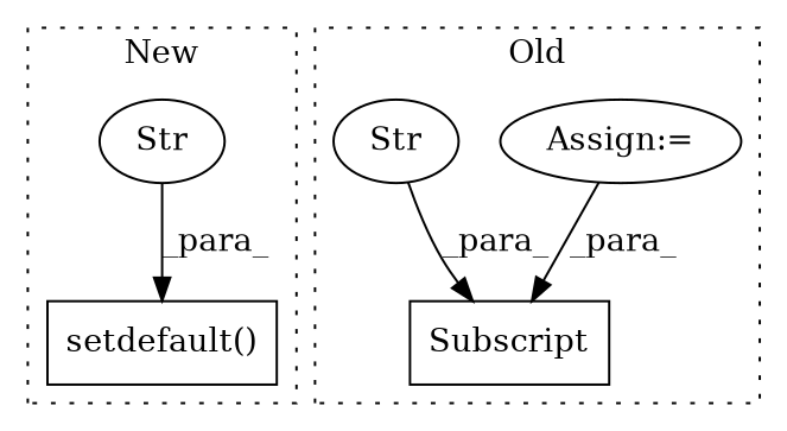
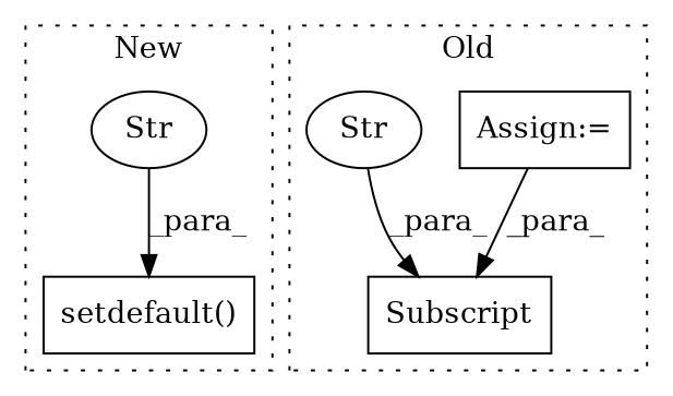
  digraph {
    node [a=66 shape=box]
    n1 [a=75 l="22,1" label="setdefault()" s="626,671"]
    n2 [l=11 label=Str s=648 shape=ellipse]
    n3 [a=63 l="28,0" label=Subscript s="532,0"]
-   n4 [a=68 l=3 label="Assign:=" s=560 shape=ellipse]
+   n4 [a=68 l=3 label="Assign:=" s=560]
    n5 [l=16 label=Str s=543 shape=ellipse]
    subgraph cluster_1 {
      label=New
      style=dotted
      n1
      n2
    }
    subgraph cluster_2 {
      label=Old
      style=dotted
      n3
      n4
      n5
    }
    n2 -> n1 [label=_para_]
    n4 -> n3 [label=_para_]
    n5 -> n3 [label=_para_]
  }
